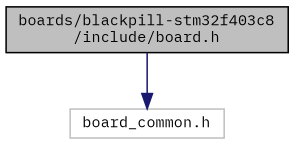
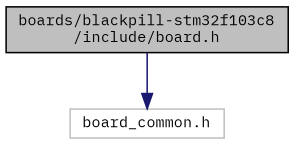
  digraph {
    fontname="IBM Plex Mono"
    node [fontname="IBM Plex Mono" fontsize=10 shape=record style=filled]
-   n1 [color=black fillcolor=grey75 fontcolor=black height=0.2 label="boards/blackpill-stm32f403c8\l/include/board.h" width=0.4]
+   n1 [color=black fillcolor=grey75 fontcolor=black height=0.2 label="boards/blackpill-stm32f103c8\l/include/board.h" width=0.4]
    n2 [color=grey75 fillcolor=white height=0.2 label="board_common.h" width=0.4]
    n1 -> n2 [color=midnightblue fontname="IBM Plex Mono" fontsize=10 labelfontname=Helvetica labelfontsize=10 style=solid]
  }
